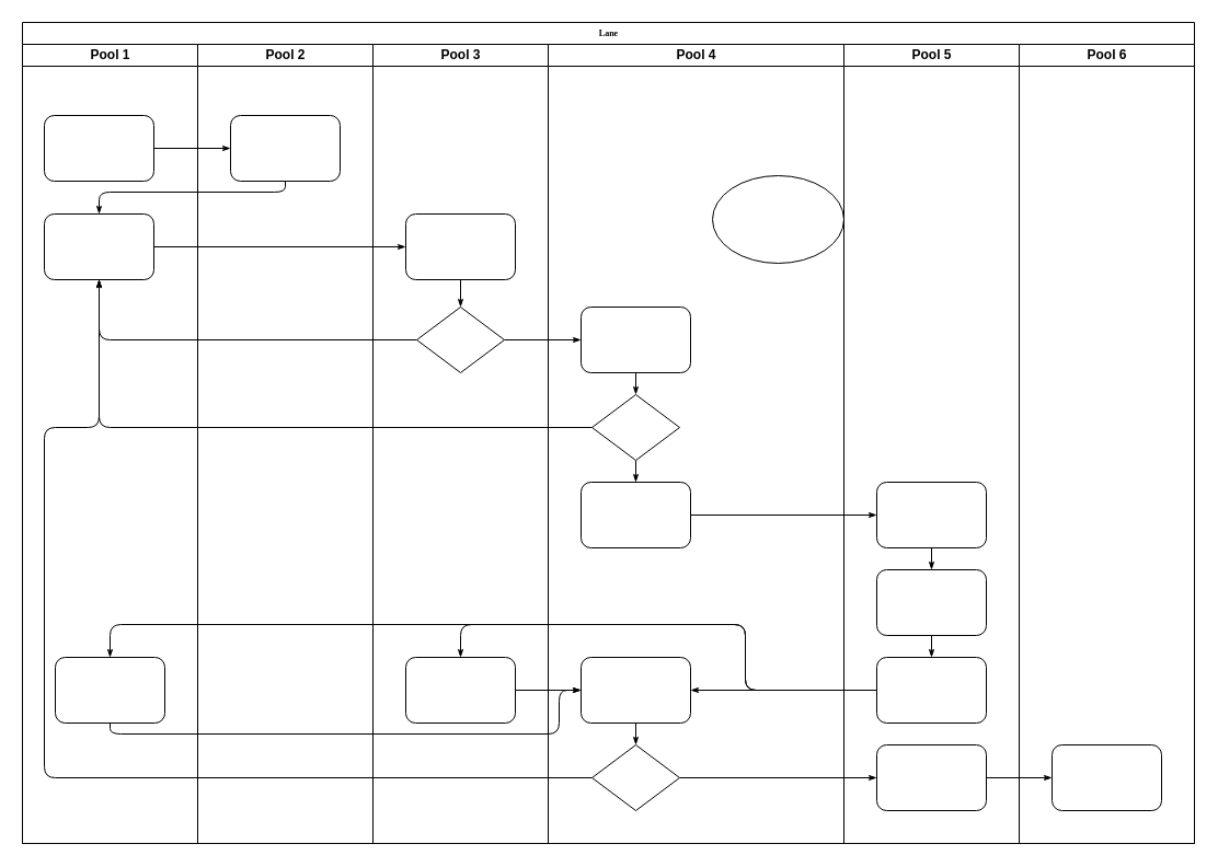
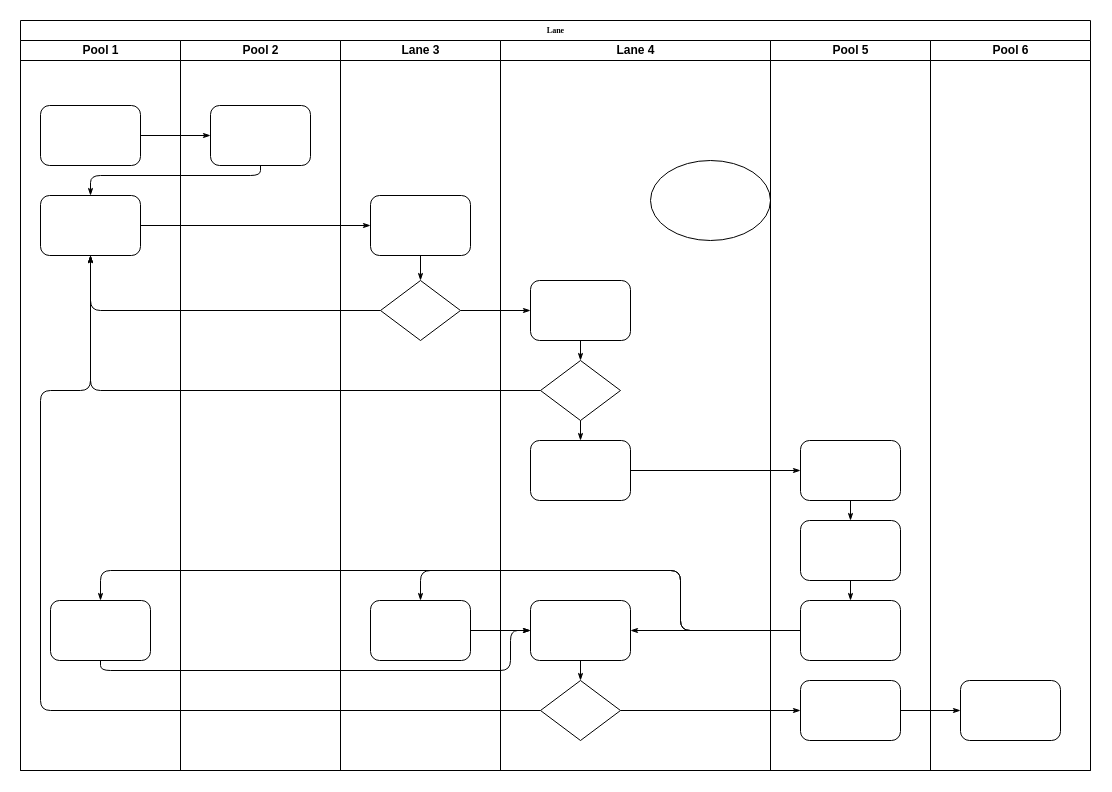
  <mxCell id="0" />
  <mxCell id="1" parent="0" />
  <mxCell id="2" value="Lane" style="swimlane;html=1;childLayout=stackLayout;startSize=20;rounded=0;shadow=0;labelBackgroundColor=none;strokeWidth=1;fontFamily=Verdana;fontSize=8;align=center;" parent="1" vertex="1"><mxGeometry x="20" y="20" width="1070" height="750" as="geometry" /></mxCell>
  <mxCell id="3" value="Pool 1" style="swimlane;html=1;startSize=20;" parent="2" vertex="1"><mxGeometry y="20" width="160" height="730" as="geometry" /></mxCell>
  <mxCell id="4" value="" style="rounded=1;whiteSpace=wrap;html=1;shadow=0;labelBackgroundColor=none;strokeWidth=1;fontFamily=Verdana;fontSize=8;align=center;" parent="3" vertex="1"><mxGeometry x="20" y="65" width="100" height="60" as="geometry" /></mxCell>
  <mxCell id="5" value="" style="rounded=1;whiteSpace=wrap;html=1;shadow=0;labelBackgroundColor=none;strokeWidth=1;fontFamily=Verdana;fontSize=8;align=center;" parent="3" vertex="1"><mxGeometry x="20" y="155" width="100" height="60" as="geometry" /></mxCell>
  <mxCell id="6" value="" style="rounded=1;whiteSpace=wrap;html=1;shadow=0;labelBackgroundColor=none;strokeWidth=1;fontFamily=Verdana;fontSize=8;align=center;" parent="3" vertex="1"><mxGeometry x="30" y="560" width="100" height="60" as="geometry" /></mxCell>
  <mxCell id="7" style="edgeStyle=orthogonalEdgeStyle;rounded=1;html=1;labelBackgroundColor=none;startArrow=none;startFill=0;startSize=5;endArrow=classicThin;endFill=1;endSize=5;jettySize=auto;orthogonalLoop=1;strokeWidth=1;fontFamily=Verdana;fontSize=8" parent="2" source="4" target="23" edge="1"><mxGeometry relative="1" as="geometry" /></mxCell>
  <mxCell id="8" style="edgeStyle=orthogonalEdgeStyle;rounded=1;html=1;labelBackgroundColor=none;startArrow=none;startFill=0;startSize=5;endArrow=classicThin;endFill=1;endSize=5;jettySize=auto;orthogonalLoop=1;strokeWidth=1;fontFamily=Verdana;fontSize=8" parent="2" source="23" target="5" edge="1"><mxGeometry relative="1" as="geometry"><Array as="points"><mxPoint x="240" y="155" /><mxPoint x="70" y="155" /></Array></mxGeometry></mxCell>
  <mxCell id="9" style="edgeStyle=orthogonalEdgeStyle;rounded=1;html=1;labelBackgroundColor=none;startArrow=none;startFill=0;startSize=5;endArrow=classicThin;endFill=1;endSize=5;jettySize=auto;orthogonalLoop=1;strokeWidth=1;fontFamily=Verdana;fontSize=8" parent="2" source="5" target="25" edge="1"><mxGeometry relative="1" as="geometry" /></mxCell>
  <mxCell id="10" style="edgeStyle=orthogonalEdgeStyle;rounded=1;html=1;labelBackgroundColor=none;startArrow=none;startFill=0;startSize=5;endArrow=classicThin;endFill=1;endSize=5;jettySize=auto;orthogonalLoop=1;strokeWidth=1;fontFamily=Verdana;fontSize=8" parent="2" source="26" target="5" edge="1"><mxGeometry relative="1" as="geometry" /></mxCell>
  <mxCell id="11" style="edgeStyle=orthogonalEdgeStyle;rounded=1;html=1;labelBackgroundColor=none;startArrow=none;startFill=0;startSize=5;endArrow=classicThin;endFill=1;endSize=5;jettySize=auto;orthogonalLoop=1;strokeWidth=1;fontFamily=Verdana;fontSize=8" parent="2" source="31" target="5" edge="1"><mxGeometry relative="1" as="geometry" /></mxCell>
  <mxCell id="12" style="edgeStyle=orthogonalEdgeStyle;rounded=1;html=1;labelBackgroundColor=none;startArrow=none;startFill=0;startSize=5;endArrow=classicThin;endFill=1;endSize=5;jettySize=auto;orthogonalLoop=1;strokeWidth=1;fontFamily=Verdana;fontSize=8" parent="2" source="34" target="5" edge="1"><mxGeometry relative="1" as="geometry"><Array as="points"><mxPoint x="20" y="690" /><mxPoint x="20" y="370" /><mxPoint x="70" y="370" /></Array></mxGeometry></mxCell>
  <mxCell id="13" style="edgeStyle=orthogonalEdgeStyle;rounded=1;html=1;labelBackgroundColor=none;startArrow=none;startFill=0;startSize=5;endArrow=classicThin;endFill=1;endSize=5;jettySize=auto;orthogonalLoop=1;strokeWidth=1;fontFamily=Verdana;fontSize=8" parent="2" source="26" target="30" edge="1"><mxGeometry relative="1" as="geometry" /></mxCell>
  <mxCell id="14" style="edgeStyle=orthogonalEdgeStyle;rounded=1;html=1;labelBackgroundColor=none;startArrow=none;startFill=0;startSize=5;endArrow=classicThin;endFill=1;endSize=5;jettySize=auto;orthogonalLoop=1;strokeWidth=1;fontFamily=Verdana;fontSize=8" parent="2" source="34" target="43" edge="1"><mxGeometry relative="1" as="geometry" /></mxCell>
  <mxCell id="15" style="edgeStyle=orthogonalEdgeStyle;rounded=1;html=1;labelBackgroundColor=none;startArrow=none;startFill=0;startSize=5;endArrow=classicThin;endFill=1;endSize=5;jettySize=auto;orthogonalLoop=1;strokeWidth=1;fontFamily=Verdana;fontSize=8" parent="2" source="43" target="47" edge="1"><mxGeometry relative="1" as="geometry" /></mxCell>
  <mxCell id="16" style="edgeStyle=orthogonalEdgeStyle;rounded=1;html=1;labelBackgroundColor=none;startArrow=none;startFill=0;startSize=5;endArrow=classicThin;endFill=1;endSize=5;jettySize=auto;orthogonalLoop=1;strokeWidth=1;fontFamily=Verdana;fontSize=8" parent="2" source="32" target="40" edge="1"><mxGeometry relative="1" as="geometry" /></mxCell>
  <mxCell id="17" style="edgeStyle=orthogonalEdgeStyle;rounded=1;html=1;labelBackgroundColor=none;startArrow=none;startFill=0;startSize=5;endArrow=classicThin;endFill=1;endSize=5;jettySize=auto;orthogonalLoop=1;strokeWidth=1;fontFamily=Verdana;fontSize=8" parent="2" source="42" target="27" edge="1"><mxGeometry relative="1" as="geometry"><Array as="points"><mxPoint x="660" y="610" /><mxPoint x="660" y="550" /><mxPoint x="400" y="550" /></Array></mxGeometry></mxCell>
  <mxCell id="18" style="edgeStyle=orthogonalEdgeStyle;rounded=1;html=1;labelBackgroundColor=none;startArrow=none;startFill=0;startSize=5;endArrow=classicThin;endFill=1;endSize=5;jettySize=auto;orthogonalLoop=1;strokeColor=#000000;strokeWidth=1;fontFamily=Verdana;fontSize=8;fontColor=#000000;" parent="2" source="42" target="33" edge="1"><mxGeometry relative="1" as="geometry" /></mxCell>
  <mxCell id="19" style="edgeStyle=orthogonalEdgeStyle;rounded=1;html=1;labelBackgroundColor=none;startArrow=none;startFill=0;startSize=5;endArrow=classicThin;endFill=1;endSize=5;jettySize=auto;orthogonalLoop=1;strokeWidth=1;fontFamily=Verdana;fontSize=8" parent="2" source="42" target="6" edge="1"><mxGeometry relative="1" as="geometry"><Array as="points"><mxPoint x="660" y="610" /><mxPoint x="660" y="550" /><mxPoint x="80" y="550" /></Array></mxGeometry></mxCell>
  <mxCell id="20" style="edgeStyle=orthogonalEdgeStyle;rounded=1;html=1;labelBackgroundColor=none;startArrow=none;startFill=0;startSize=5;endArrow=classicThin;endFill=1;endSize=5;jettySize=auto;orthogonalLoop=1;strokeWidth=1;fontFamily=Verdana;fontSize=8" parent="2" source="6" target="33" edge="1"><mxGeometry relative="1" as="geometry"><Array as="points"><mxPoint x="80" y="650" /><mxPoint x="490" y="650" /><mxPoint x="490" y="610" /></Array></mxGeometry></mxCell>
  <mxCell id="21" style="edgeStyle=orthogonalEdgeStyle;rounded=1;html=1;labelBackgroundColor=none;startArrow=none;startFill=0;startSize=5;endArrow=classicThin;endFill=1;endSize=5;jettySize=auto;orthogonalLoop=1;strokeWidth=1;fontFamily=Verdana;fontSize=8" parent="2" source="27" target="33" edge="1"><mxGeometry relative="1" as="geometry" /></mxCell>
  <mxCell id="22" value="Pool 2" style="swimlane;html=1;startSize=20;" parent="2" vertex="1"><mxGeometry x="160" y="20" width="160" height="730" as="geometry" /></mxCell>
  <mxCell id="23" value="" style="rounded=1;whiteSpace=wrap;html=1;shadow=0;labelBackgroundColor=none;strokeWidth=1;fontFamily=Verdana;fontSize=8;align=center;" parent="22" vertex="1"><mxGeometry x="30" y="65" width="100" height="60" as="geometry" /></mxCell>
- <mxCell id="24" value="Pool 3" style="swimlane;html=1;startSize=20;" parent="2" vertex="1"><mxGeometry x="320" y="20" width="160" height="730" as="geometry" /></mxCell>
+ <mxCell id="24" value="Lane 3" style="swimlane;html=1;startSize=20;" parent="2" vertex="1"><mxGeometry x="320" y="20" width="160" height="730" as="geometry" /></mxCell>
  <mxCell id="25" value="" style="rounded=1;whiteSpace=wrap;html=1;shadow=0;labelBackgroundColor=none;strokeWidth=1;fontFamily=Verdana;fontSize=8;align=center;" parent="24" vertex="1"><mxGeometry x="30" y="155" width="100" height="60" as="geometry" /></mxCell>
  <mxCell id="26" value="" style="rhombus;whiteSpace=wrap;html=1;rounded=0;shadow=0;labelBackgroundColor=none;strokeWidth=1;fontFamily=Verdana;fontSize=8;align=center;" parent="24" vertex="1"><mxGeometry x="40" y="240" width="80" height="60" as="geometry" /></mxCell>
  <mxCell id="27" value="" style="rounded=1;whiteSpace=wrap;html=1;shadow=0;labelBackgroundColor=none;strokeWidth=1;fontFamily=Verdana;fontSize=8;align=center;" parent="24" vertex="1"><mxGeometry x="30" y="560" width="100" height="60" as="geometry" /></mxCell>
  <mxCell id="28" style="edgeStyle=orthogonalEdgeStyle;rounded=1;html=1;labelBackgroundColor=none;startArrow=none;startFill=0;startSize=5;endArrow=classicThin;endFill=1;endSize=5;jettySize=auto;orthogonalLoop=1;strokeWidth=1;fontFamily=Verdana;fontSize=8" parent="24" source="25" target="26" edge="1"><mxGeometry relative="1" as="geometry" /></mxCell>
- <mxCell id="29" value="Pool 4" style="swimlane;html=1;startSize=20;" parent="2" vertex="1"><mxGeometry x="480" y="20" width="270" height="730" as="geometry" /></mxCell>
+ <mxCell id="29" value="Lane 4" style="swimlane;html=1;startSize=20;" parent="2" vertex="1"><mxGeometry x="480" y="20" width="270" height="730" as="geometry" /></mxCell>
  <mxCell id="30" value="" style="rounded=1;whiteSpace=wrap;html=1;shadow=0;labelBackgroundColor=none;strokeWidth=1;fontFamily=Verdana;fontSize=8;align=center;" parent="29" vertex="1"><mxGeometry x="30" y="240" width="100" height="60" as="geometry" /></mxCell>
  <mxCell id="31" value="" style="rhombus;whiteSpace=wrap;html=1;rounded=0;shadow=0;labelBackgroundColor=none;strokeWidth=1;fontFamily=Verdana;fontSize=8;align=center;" parent="29" vertex="1"><mxGeometry x="40" y="320" width="80" height="60" as="geometry" /></mxCell>
  <mxCell id="32" value="" style="rounded=1;whiteSpace=wrap;html=1;shadow=0;labelBackgroundColor=none;strokeWidth=1;fontFamily=Verdana;fontSize=8;align=center;" parent="29" vertex="1"><mxGeometry x="30" y="400" width="100" height="60" as="geometry" /></mxCell>
  <mxCell id="33" value="" style="rounded=1;whiteSpace=wrap;html=1;shadow=0;labelBackgroundColor=none;strokeWidth=1;fontFamily=Verdana;fontSize=8;align=center;" parent="29" vertex="1"><mxGeometry x="30" y="560" width="100" height="60" as="geometry" /></mxCell>
  <mxCell id="34" value="" style="rhombus;whiteSpace=wrap;html=1;rounded=0;shadow=0;labelBackgroundColor=none;strokeWidth=1;fontFamily=Verdana;fontSize=8;align=center;" parent="29" vertex="1"><mxGeometry x="40" y="640" width="80" height="60" as="geometry" /></mxCell>
  <mxCell id="35" style="edgeStyle=orthogonalEdgeStyle;rounded=1;html=1;labelBackgroundColor=none;startArrow=none;startFill=0;startSize=5;endArrow=classicThin;endFill=1;endSize=5;jettySize=auto;orthogonalLoop=1;strokeColor=#000000;strokeWidth=1;fontFamily=Verdana;fontSize=8;fontColor=#000000;" parent="29" source="30" target="31" edge="1"><mxGeometry relative="1" as="geometry" /></mxCell>
  <mxCell id="36" style="edgeStyle=orthogonalEdgeStyle;rounded=1;html=1;labelBackgroundColor=none;startArrow=none;startFill=0;startSize=5;endArrow=classicThin;endFill=1;endSize=5;jettySize=auto;orthogonalLoop=1;strokeWidth=1;fontFamily=Verdana;fontSize=8" parent="29" source="31" target="32" edge="1"><mxGeometry relative="1" as="geometry" /></mxCell>
  <mxCell id="37" style="edgeStyle=orthogonalEdgeStyle;rounded=1;html=1;labelBackgroundColor=none;startArrow=none;startFill=0;startSize=5;endArrow=classicThin;endFill=1;endSize=5;jettySize=auto;orthogonalLoop=1;strokeWidth=1;fontFamily=Verdana;fontSize=8" parent="29" source="33" target="34" edge="1"><mxGeometry relative="1" as="geometry" /></mxCell>
  <mxCell id="38" value="" style="ellipse;whiteSpace=wrap;html=1;" parent="29" vertex="1"><mxGeometry x="150" y="120" width="120" height="80" as="geometry" /></mxCell>
  <mxCell id="39" value="Pool 5" style="swimlane;html=1;startSize=20;" parent="2" vertex="1"><mxGeometry x="750" y="20" width="160" height="730" as="geometry" /></mxCell>
  <mxCell id="40" value="" style="rounded=1;whiteSpace=wrap;html=1;shadow=0;labelBackgroundColor=none;strokeWidth=1;fontFamily=Verdana;fontSize=8;align=center;" parent="39" vertex="1"><mxGeometry x="30" y="400" width="100" height="60" as="geometry" /></mxCell>
  <mxCell id="41" value="" style="rounded=1;whiteSpace=wrap;html=1;shadow=0;labelBackgroundColor=none;strokeWidth=1;fontFamily=Verdana;fontSize=8;align=center;" parent="39" vertex="1"><mxGeometry x="30" y="480" width="100" height="60" as="geometry" /></mxCell>
  <mxCell id="42" value="" style="rounded=1;whiteSpace=wrap;html=1;shadow=0;labelBackgroundColor=none;strokeWidth=1;fontFamily=Verdana;fontSize=8;align=center;" parent="39" vertex="1"><mxGeometry x="30" y="560" width="100" height="60" as="geometry" /></mxCell>
  <mxCell id="43" value="" style="rounded=1;whiteSpace=wrap;html=1;shadow=0;labelBackgroundColor=none;strokeWidth=1;fontFamily=Verdana;fontSize=8;align=center;" parent="39" vertex="1"><mxGeometry x="30" y="640" width="100" height="60" as="geometry" /></mxCell>
  <mxCell id="44" style="edgeStyle=orthogonalEdgeStyle;rounded=1;html=1;labelBackgroundColor=none;startArrow=none;startFill=0;startSize=5;endArrow=classicThin;endFill=1;endSize=5;jettySize=auto;orthogonalLoop=1;strokeWidth=1;fontFamily=Verdana;fontSize=8" parent="39" source="40" target="41" edge="1"><mxGeometry relative="1" as="geometry" /></mxCell>
  <mxCell id="45" style="edgeStyle=orthogonalEdgeStyle;rounded=1;html=1;labelBackgroundColor=none;startArrow=none;startFill=0;startSize=5;endArrow=classicThin;endFill=1;endSize=5;jettySize=auto;orthogonalLoop=1;strokeWidth=1;fontFamily=Verdana;fontSize=8" parent="39" source="41" target="42" edge="1"><mxGeometry relative="1" as="geometry" /></mxCell>
  <mxCell id="46" value="Pool 6" style="swimlane;html=1;startSize=20;" parent="2" vertex="1"><mxGeometry x="910" y="20" width="160" height="730" as="geometry" /></mxCell>
  <mxCell id="47" value="" style="rounded=1;whiteSpace=wrap;html=1;shadow=0;labelBackgroundColor=none;strokeWidth=1;fontFamily=Verdana;fontSize=8;align=center;" parent="46" vertex="1"><mxGeometry x="30" y="640" width="100" height="60" as="geometry" /></mxCell>
